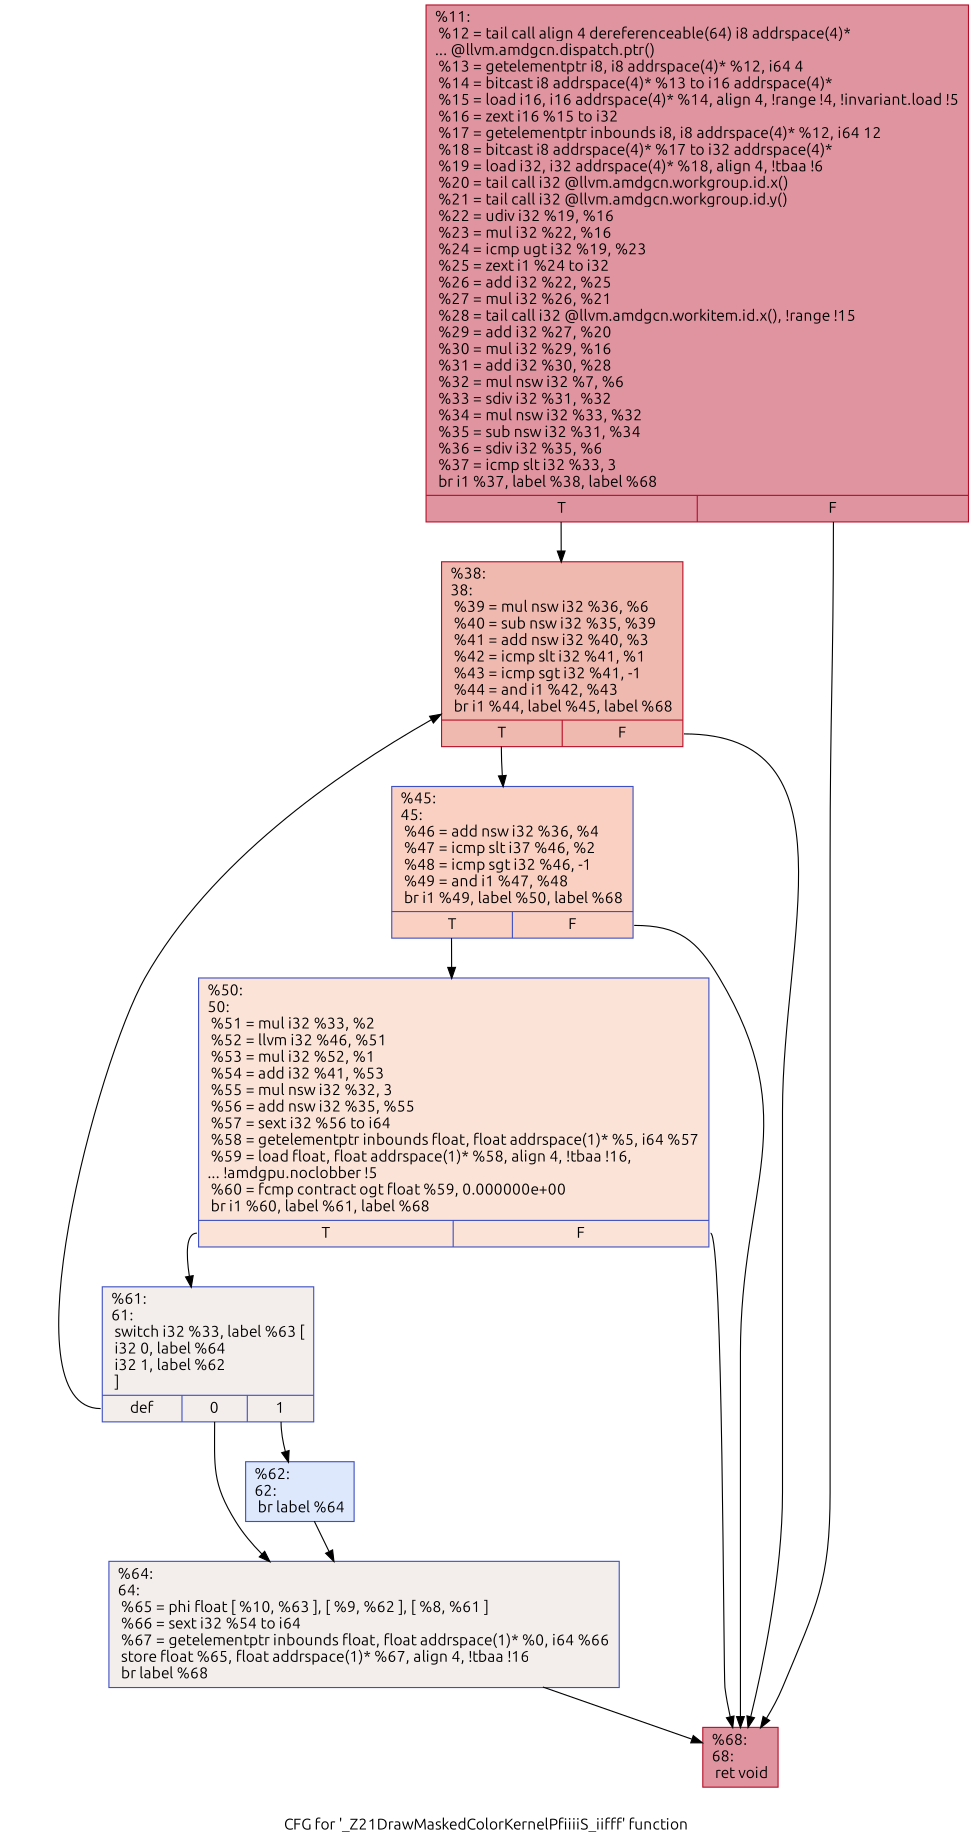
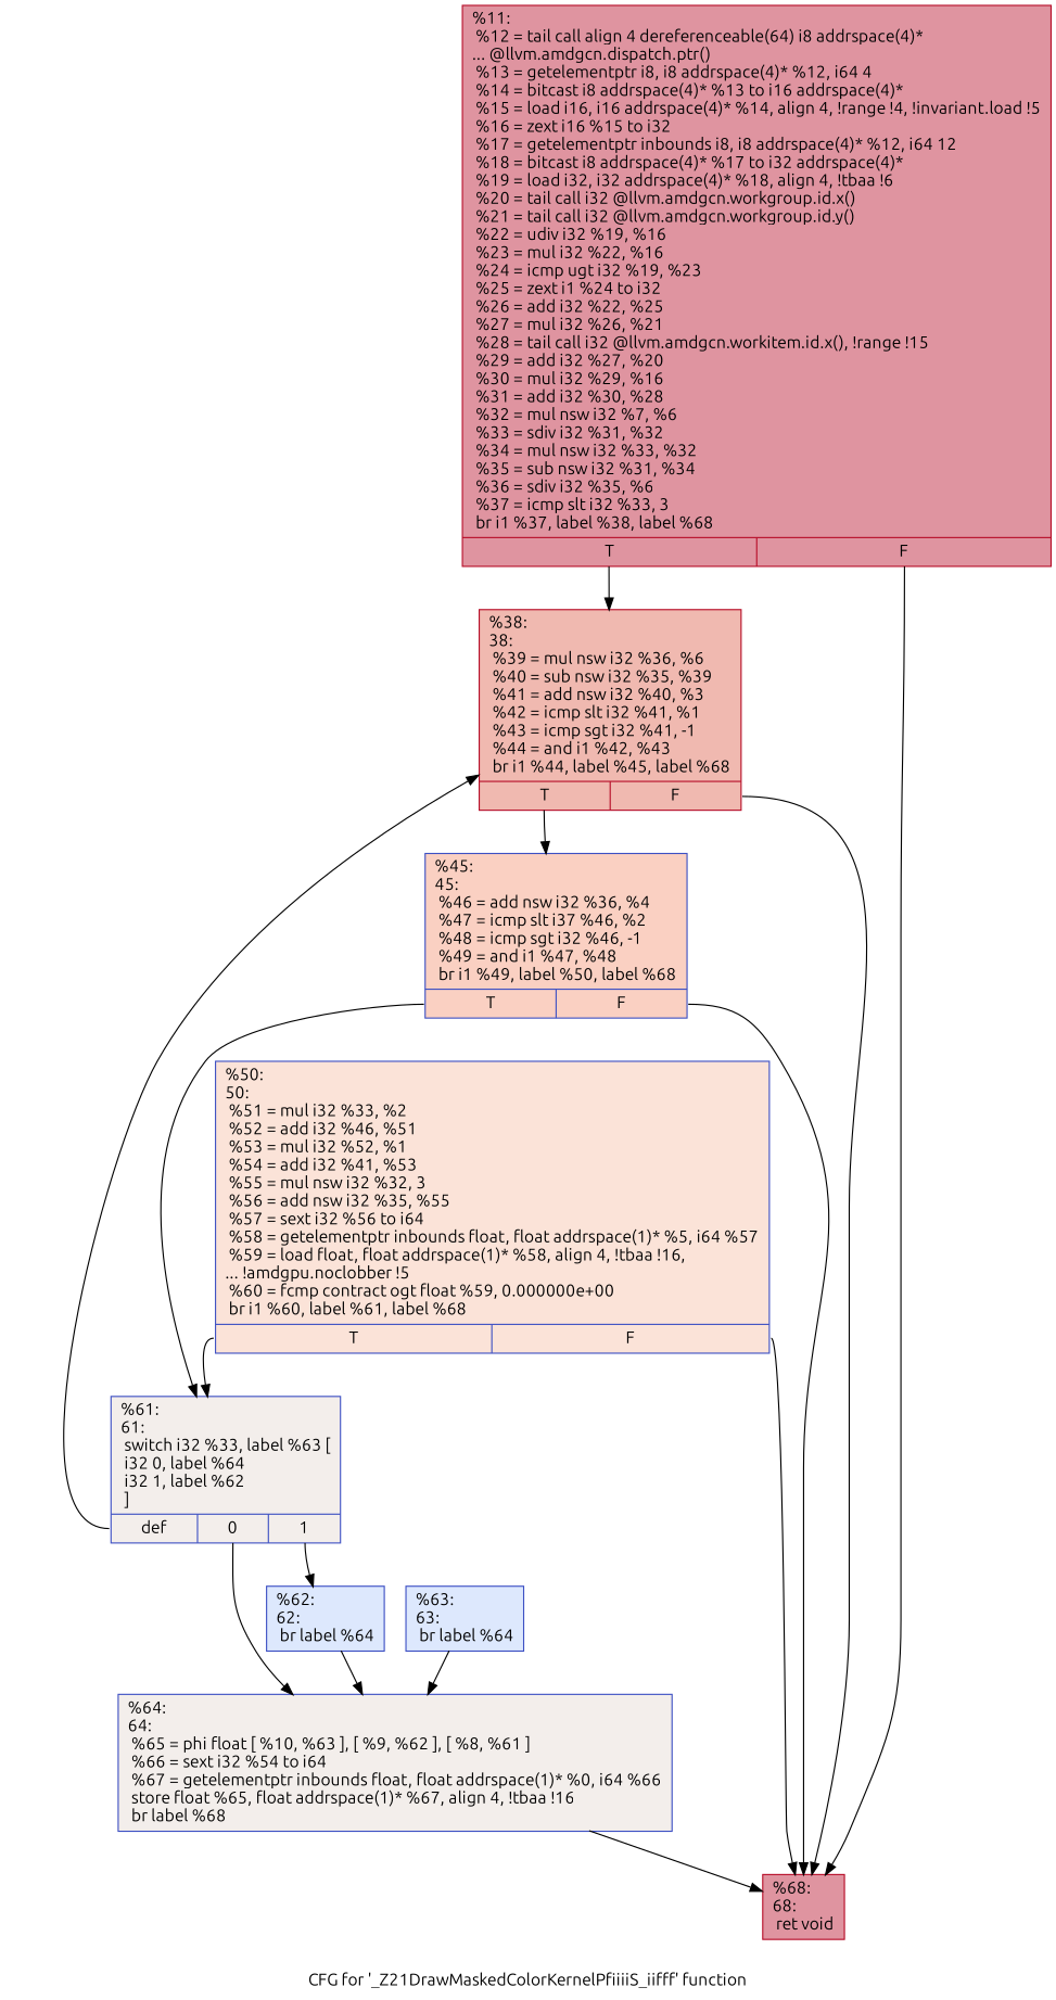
  digraph {
    fontname=Ubuntu
    label="CFG for '_Z21DrawMaskedColorKernelPfiiiiS_iifff' function"
    node [color="#3d50c3ff" fillcolor="#b70d2870" fontname=Ubuntu shape=record style=filled]
    edge [fontname=Ubuntu tailport=s0]
    n1 [color="#b70d28ff" label="{%11:\l  %12 = tail call align 4 dereferenceable(64) i8 addrspace(4)*\l... @llvm.amdgcn.dispatch.ptr()\l  %13 = getelementptr i8, i8 addrspace(4)* %12, i64 4\l  %14 = bitcast i8 addrspace(4)* %13 to i16 addrspace(4)*\l  %15 = load i16, i16 addrspace(4)* %14, align 4, !range !4, !invariant.load !5\l  %16 = zext i16 %15 to i32\l  %17 = getelementptr inbounds i8, i8 addrspace(4)* %12, i64 12\l  %18 = bitcast i8 addrspace(4)* %17 to i32 addrspace(4)*\l  %19 = load i32, i32 addrspace(4)* %18, align 4, !tbaa !6\l  %20 = tail call i32 @llvm.amdgcn.workgroup.id.x()\l  %21 = tail call i32 @llvm.amdgcn.workgroup.id.y()\l  %22 = udiv i32 %19, %16\l  %23 = mul i32 %22, %16\l  %24 = icmp ugt i32 %19, %23\l  %25 = zext i1 %24 to i32\l  %26 = add i32 %22, %25\l  %27 = mul i32 %26, %21\l  %28 = tail call i32 @llvm.amdgcn.workitem.id.x(), !range !15\l  %29 = add i32 %27, %20\l  %30 = mul i32 %29, %16\l  %31 = add i32 %30, %28\l  %32 = mul nsw i32 %7, %6\l  %33 = sdiv i32 %31, %32\l  %34 = mul nsw i32 %33, %32\l  %35 = sub nsw i32 %31, %34\l  %36 = sdiv i32 %35, %6\l  %37 = icmp slt i32 %33, 3\l  br i1 %37, label %38, label %68\l|{<s0>T|<s1>F}}"]
    n2 [color="#b70d28ff" fillcolor="#de614d70" label="{%38:\l38:                                               \l  %39 = mul nsw i32 %36, %6\l  %40 = sub nsw i32 %35, %39\l  %41 = add nsw i32 %40, %3\l  %42 = icmp slt i32 %41, %1\l  %43 = icmp sgt i32 %41, -1\l  %44 = and i1 %42, %43\l  br i1 %44, label %45, label %68\l|{<s0>T|<s1>F}}"]
    n3 [color="#b70d28ff" label="{%68:\l68:                                               \l  ret void\l}"]
    n4 [fillcolor="#f3947570" label="{%45:\l45:                                               \l  %46 = add nsw i32 %36, %4\l  %47 = icmp slt i37 %46, %2\l  %48 = icmp sgt i32 %46, -1\l  %49 = and i1 %47, %48\l  br i1 %49, label %50, label %68\l|{<s0>T|<s1>F}}"]
-   n5 [fillcolor="#f6bfa670" label="{%50:\l50:                                               \l  %51 = mul i32 %33, %2\l  %52 = llvm i32 %46, %51\l  %53 = mul i32 %52, %1\l  %54 = add i32 %41, %53\l  %55 = mul nsw i32 %32, 3\l  %56 = add nsw i32 %35, %55\l  %57 = sext i32 %56 to i64\l  %58 = getelementptr inbounds float, float addrspace(1)* %5, i64 %57\l  %59 = load float, float addrspace(1)* %58, align 4, !tbaa !16,\l... !amdgpu.noclobber !5\l  %60 = fcmp contract ogt float %59, 0.000000e+00\l  br i1 %60, label %61, label %68\l|{<s0>T|<s1>F}}"]
+   n5 [fillcolor="#f6bfa670" label="{%50:\l50:                                               \l  %51 = mul i32 %33, %2\l  %52 = add i32 %46, %51\l  %53 = mul i32 %52, %1\l  %54 = add i32 %41, %53\l  %55 = mul nsw i32 %32, 3\l  %56 = add nsw i32 %35, %55\l  %57 = sext i32 %56 to i64\l  %58 = getelementptr inbounds float, float addrspace(1)* %5, i64 %57\l  %59 = load float, float addrspace(1)* %58, align 4, !tbaa !16,\l... !amdgpu.noclobber !5\l  %60 = fcmp contract ogt float %59, 0.000000e+00\l  br i1 %60, label %61, label %68\l|{<s0>T|<s1>F}}"]
    n6 [fillcolor="#e5d8d170" label="{%61:\l61:                                               \l  switch i32 %33, label %63 [\l    i32 0, label %64\l    i32 1, label %62\l  ]\l|{<s0>def|<s1>0|<s2>1}}"]
    n7 [fillcolor="#e5d8d170" label="{%64:\l64:                                               \l  %65 = phi float [ %10, %63 ], [ %9, %62 ], [ %8, %61 ]\l  %66 = sext i32 %54 to i64\l  %67 = getelementptr inbounds float, float addrspace(1)* %0, i64 %66\l  store float %65, float addrspace(1)* %67, align 4, !tbaa !16\l  br label %68\l}"]
    n8 [fillcolor="#b2ccfb70" label="{%62:\l62:                                               \l  br label %64\l}"]
+   n9 [fillcolor="#b2ccfb70" label="{%63:\l63:                                               \l  br label %64\l}"]
    n1 -> n2
    n1 -> n3 [tailport=s1]
    n2 -> n3 [tailport=s1]
    n2 -> n4
    n4 -> n3 [tailport=s1]
-   n4 -> n5
+   n4 -> n6
    n5 -> n3 [tailport=s1]
    n5 -> n6
    n6 -> n2
    n6 -> n7 [tailport=s1]
    n6 -> n8 [tailport=s2]
    n7 -> n3
    n8 -> n7
+   n9 -> n7
  }
